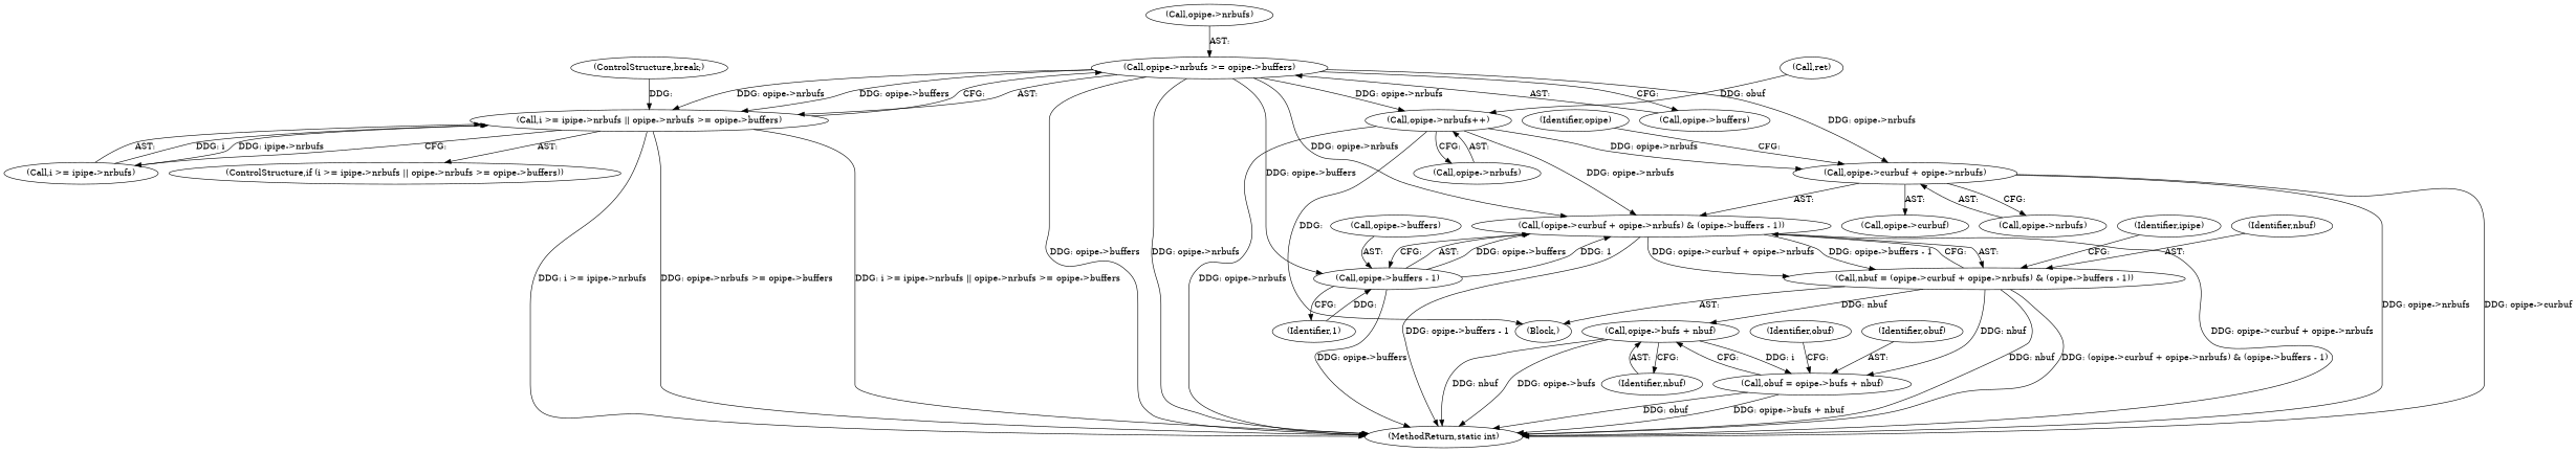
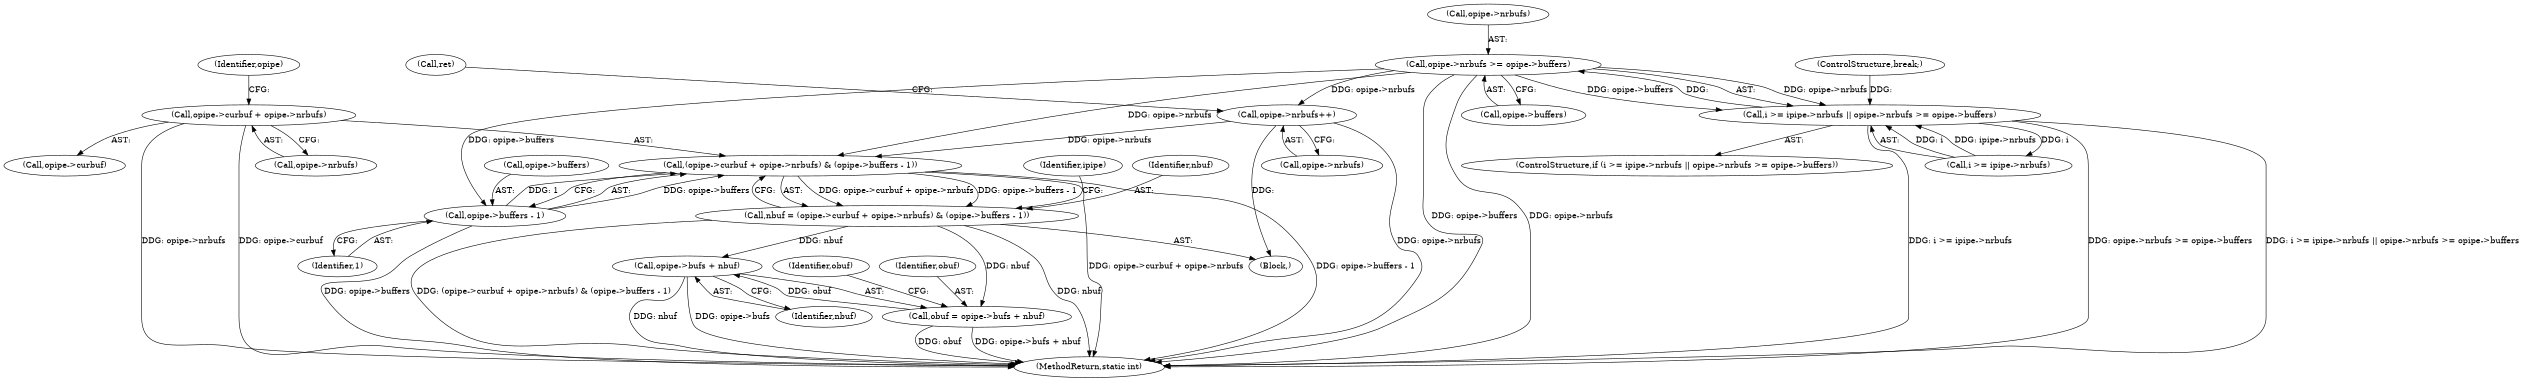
  digraph {
    n1 [label="(Call,opipe->nrbufs++)"]
    n2 [label="(Call,(opipe->curbuf + opipe->nrbufs) & (opipe->buffers - 1))"]
    n3 [label="(Call,opipe->curbuf + opipe->nrbufs)"]
    n4 [label="(Block,)"]
    n5 [label="(Call,opipe->nrbufs)"]
    n6 [label="(MethodReturn,static int)"]
    n7 [label="(Call,opipe->nrbufs >= opipe->buffers)"]
    n8 [label="(Call,opipe->buffers - 1)"]
    n9 [label="(Call,i >= ipipe->nrbufs || opipe->nrbufs >= opipe->buffers)"]
    n10 [label="(Call,opipe->buffers)"]
    n11 [label="(Call,nbuf = (opipe->curbuf + opipe->nrbufs) & (opipe->buffers - 1))"]
    n12 [label="(Call,opipe->nrbufs)"]
    n13 [label="(Call,opipe->curbuf)"]
    n14 [label="(Identifier,1)"]
    n15 [label="(Call,i >= ipipe->nrbufs)"]
    n16 [label="(ControlStructure,if (i >= ipipe->nrbufs || opipe->nrbufs >= opipe->buffers))"]
    n17 [label="(Call,obuf = opipe->bufs + nbuf)"]
    n18 [label="(Call,opipe->bufs + nbuf)"]
    n19 [label="(Identifier,nbuf)"]
    n20 [label="(Identifier,opipe)"]
    n21 [label="(Call,ret)"]
    n22 [label="(Identifier,ipipe)"]
    n23 [label="(Call,opipe->buffers)"]
    n24 [label="(Identifier,obuf)"]
    n25 [label="(Identifier,nbuf)"]
    n26 [label="(ControlStructure,break;)"]
    n27 [label="(Call,opipe->nrbufs)"]
    n28 [label="(Identifier,obuf)"]
    n1 -> n2 [label="DDG: opipe->nrbufs"]
-   n1 -> n3 [label="DDG: opipe->nrbufs"]
    n1 -> n4 [label="DDG: "]
    n1 -> n5 [label="CFG: "]
    n1 -> n6 [label="DDG: opipe->nrbufs"]
    n2 -> n6 [label="DDG: opipe->curbuf + opipe->nrbufs"]
    n2 -> n6 [label="DDG: opipe->buffers - 1"]
    n2 -> n8 [label="CFG: "]
    n2 -> n11 [label="AST: "]
    n2 -> n11 [label="DDG: opipe->curbuf + opipe->nrbufs"]
    n2 -> n11 [label="DDG: opipe->buffers - 1"]
    n3 -> n2 [label="AST: "]
    n3 -> n6 [label="DDG: opipe->nrbufs"]
    n3 -> n6 [label="DDG: opipe->curbuf"]
    n3 -> n12 [label="CFG: "]
    n3 -> n13 [label="AST: "]
    n5 -> n1 [label="AST: "]
    n7 -> n1 [label="DDG: opipe->nrbufs"]
    n7 -> n2 [label="DDG: opipe->nrbufs"]
-   n7 -> n3 [label="DDG: opipe->nrbufs"]
    n7 -> n6 [label="DDG: opipe->buffers"]
    n7 -> n6 [label="DDG: opipe->nrbufs"]
    n7 -> n8 [label="DDG: opipe->buffers"]
    n7 -> n9 [label="AST: "]
    n7 -> n9 [label="DDG: opipe->nrbufs"]
    n7 -> n9 [label="DDG: opipe->buffers"]
    n7 -> n10 [label="CFG: "]
    n8 -> n2 [label="AST: "]
    n8 -> n2 [label="DDG: opipe->buffers"]
    n8 -> n2 [label="DDG: 1"]
    n8 -> n6 [label="DDG: opipe->buffers"]
    n8 -> n14 [label="CFG: "]
    n9 -> n6 [label="DDG: i >= ipipe->nrbufs"]
    n9 -> n6 [label="DDG: opipe->nrbufs >= opipe->buffers"]
    n9 -> n6 [label="DDG: i >= ipipe->nrbufs || opipe->nrbufs >= opipe->buffers"]
-   n9 -> n7 [label="CFG: "]
-   n9 -> n15 [label="CFG: "]
+   n9 -> n7 [label="DDG: "]
+   n9 -> n15 [label="DDG: i"]
    n9 -> n16 [label="AST: "]
    n10 -> n7 [label="AST: "]
    n11 -> n2 [label="CFG: "]
    n11 -> n4 [label="AST: "]
    n11 -> n6 [label="DDG: nbuf"]
    n11 -> n6 [label="DDG: (opipe->curbuf + opipe->nrbufs) & (opipe->buffers - 1)"]
    n11 -> n17 [label="DDG: nbuf"]
    n11 -> n18 [label="DDG: nbuf"]
    n12 -> n3 [label="AST: "]
-   n14 -> n8 [label="DDG: "]
+   n14 -> n8 [label="AST: "]
    n15 -> n9 [label="AST: "]
    n15 -> n9 [label="DDG: i"]
    n15 -> n9 [label="DDG: ipipe->nrbufs"]
    n17 -> n6 [label="DDG: obuf"]
    n17 -> n6 [label="DDG: opipe->bufs + nbuf"]
-   n17 -> n18 [label="CFG: "]
+   n17 -> n18 [label="DDG: obuf"]
    n18 -> n6 [label="DDG: nbuf"]
    n18 -> n6 [label="DDG: opipe->bufs"]
-   n18 -> n17 [label="DDG: i"]
+   n18 -> n17 [label="AST: "]
    n18 -> n19 [label="CFG: "]
    n19 -> n18 [label="AST: "]
    n20 -> n3 [label="CFG: "]
-   n21 -> n1 [label="DDG: obuf"]
+   n21 -> n1 [label="CFG: "]
    n22 -> n11 [label="CFG: "]
    n23 -> n8 [label="AST: "]
    n24 -> n17 [label="CFG: "]
    n25 -> n11 [label="AST: "]
    n26 -> n9 [label="DDG: "]
    n27 -> n7 [label="AST: "]
    n28 -> n17 [label="AST: "]
  }
